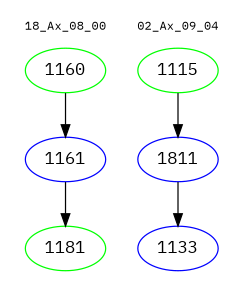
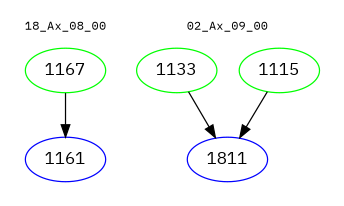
  digraph {
    fontname="IBM Plex Mono"
    node [color=green fontname="IBM Plex Mono"]
    edge [color=black fontname="IBM Plex Mono"]
-   n1 [label=1160]
+   n1 [label=1167]
    n2 [color=blue label=1161]
-   n3 [label=1181]
    n4 [label=1115]
    n5 [color=blue label=1811]
-   n6 [color=blue label=1133]
+   n6 [label=1133]
    subgraph cluster_1 {
      color=white
      fontsize=10
      label="18_Ax_08_00"
      n1
      n2
-     n3
    }
    subgraph cluster_2 {
      color=white
      fontsize=10
-     label="02_Ax_09_04"
+     label="02_Ax_09_00"
      n4
      n5
      n6
    }
    n1 -> n2
-   n2 -> n3
    n4 -> n5
-   n5 -> n6
+   n6 -> n5
  }
